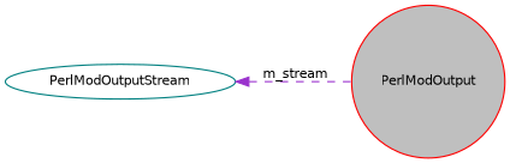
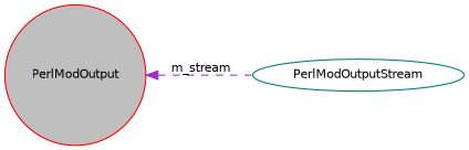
  digraph {
    rankdir=LR
    node [fontname=Helvetica fontsize=10 style=filled]
    n1 [color=red fillcolor=grey75 fontcolor=black height=0.2 label=PerlModOutput shape=circle width=0.4]
    n2 [color=teal fillcolor=white height=0.2 label=PerlModOutputStream shape=ellipse width=0.4]
-   n2 -> n1 [color=darkorchid3 dir=back fontname=Helvetica fontsize=10 label=" m_stream" labelfontname=Helvetica labelfontsize=10 style=dashed]
+   n1 -> n2 [color=darkorchid3 dir=back fontname=Helvetica fontsize=10 label=" m_stream" labelfontname=Helvetica labelfontsize=10 style=dashed]
  }
